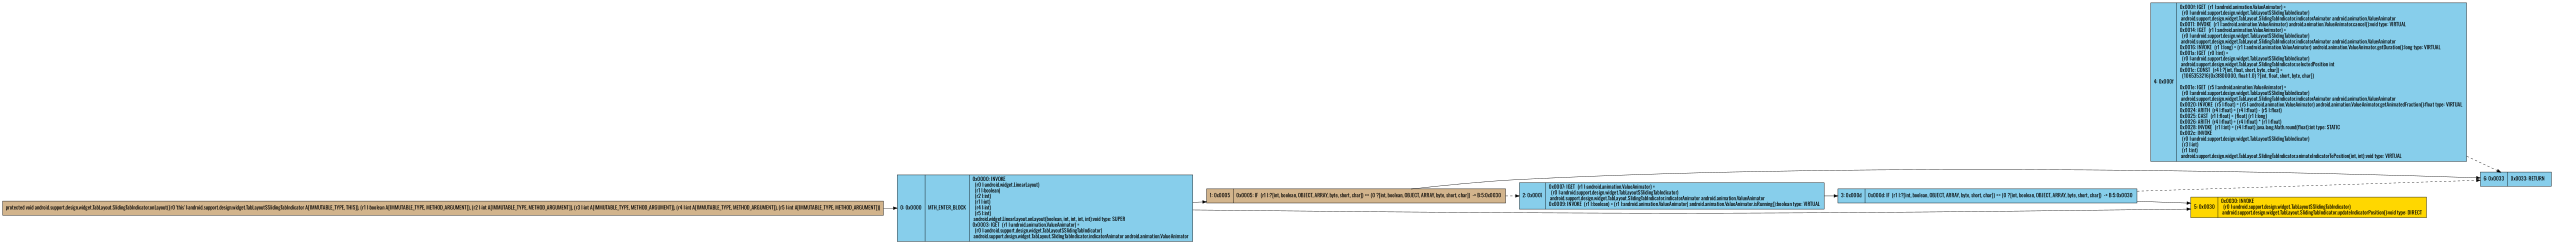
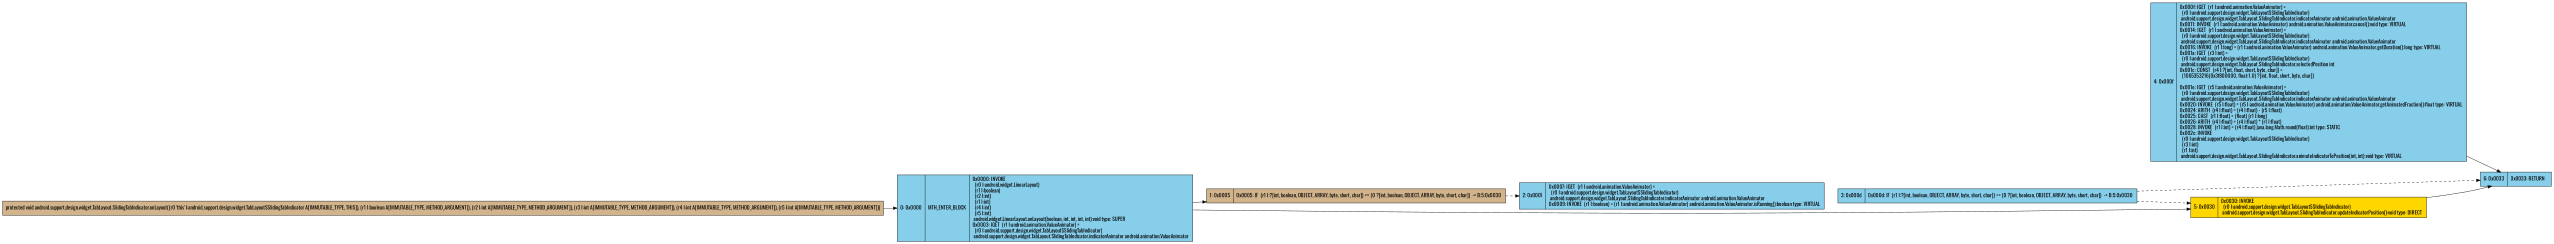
  digraph {
    fontname=Oswald
    rankdir=LR
    node [fillcolor=skyblue fontname=Oswald shape=record style=filled]
    edge [fontname=Oswald]
    n1 [label="{0\:\ 0x0000|MTH_ENTER_BLOCK\l|0x0000: INVOKE  \l  (r0 I:android.widget.LinearLayout)\l  (r1 I:boolean)\l  (r2 I:int)\l  (r1 I:int)\l  (r4 I:int)\l  (r5 I:int)\l android.widget.LinearLayout.onLayout(boolean, int, int, int, int):void type: SUPER \l0x0003: IGET  (r1 I:android.animation.ValueAnimator) = \l  (r0 I:android.support.design.widget.TabLayout$SlidingTabIndicator)\l android.support.design.widget.TabLayout.SlidingTabIndicator.indicatorAnimator android.animation.ValueAnimator \l}"]
    n2 [fillcolor=tan label="{1\:\ 0x0005|0x0005: IF  (r1 I:?[int, boolean, OBJECT, ARRAY, byte, short, char]) == (0 ?[int, boolean, OBJECT, ARRAY, byte, short, char])  \-\> B:5:0x0030 \l}"]
    n3 [fillcolor=gold label="{5\:\ 0x0030|0x0030: INVOKE  \l  (r0 I:android.support.design.widget.TabLayout$SlidingTabIndicator)\l android.support.design.widget.TabLayout.SlidingTabIndicator.updateIndicatorPosition():void type: DIRECT \l}"]
    n4 [label="{2\:\ 0x0007|0x0007: IGET  (r1 I:android.animation.ValueAnimator) = \l  (r0 I:android.support.design.widget.TabLayout$SlidingTabIndicator)\l android.support.design.widget.TabLayout.SlidingTabIndicator.indicatorAnimator android.animation.ValueAnimator \l0x0009: INVOKE  (r1 I:boolean) = (r1 I:android.animation.ValueAnimator) android.animation.ValueAnimator.isRunning():boolean type: VIRTUAL \l}"]
    n5 [label="{3\:\ 0x000d|0x000d: IF  (r1 I:?[int, boolean, OBJECT, ARRAY, byte, short, char]) == (0 ?[int, boolean, OBJECT, ARRAY, byte, short, char])  \-\> B:5:0x0030 \l}"]
    n6 [label="{6\:\ 0x0033|0x0033: RETURN   \l}"]
-   n7 [label="{4\:\ 0x000f|0x000f: IGET  (r1 I:android.animation.ValueAnimator) = \l  (r0 I:android.support.design.widget.TabLayout$SlidingTabIndicator)\l android.support.design.widget.TabLayout.SlidingTabIndicator.indicatorAnimator android.animation.ValueAnimator \l0x0011: INVOKE  (r1 I:android.animation.ValueAnimator) android.animation.ValueAnimator.cancel():void type: VIRTUAL \l0x0014: IGET  (r1 I:android.animation.ValueAnimator) = \l  (r0 I:android.support.design.widget.TabLayout$SlidingTabIndicator)\l android.support.design.widget.TabLayout.SlidingTabIndicator.indicatorAnimator android.animation.ValueAnimator \l0x0016: INVOKE  (r1 I:long) = (r1 I:android.animation.ValueAnimator) android.animation.ValueAnimator.getDuration():long type: VIRTUAL \l0x001a: IGET  (r0 I:int) = \l  (r0 I:android.support.design.widget.TabLayout$SlidingTabIndicator)\l android.support.design.widget.TabLayout.SlidingTabIndicator.selectedPosition int \l0x001c: CONST  (r4 I:?[int, float, short, byte, char]) = \l  (1065353216(0x3f800000, float:1.0) ?[int, float, short, byte, char])\l \l0x001e: IGET  (r5 I:android.animation.ValueAnimator) = \l  (r0 I:android.support.design.widget.TabLayout$SlidingTabIndicator)\l android.support.design.widget.TabLayout.SlidingTabIndicator.indicatorAnimator android.animation.ValueAnimator \l0x0020: INVOKE  (r5 I:float) = (r5 I:android.animation.ValueAnimator) android.animation.ValueAnimator.getAnimatedFraction():float type: VIRTUAL \l0x0024: ARITH  (r4 I:float) = (r4 I:float) \- (r5 I:float) \l0x0025: CAST  (r1 I:float) = (float) (r1 I:long) \l0x0026: ARITH  (r4 I:float) = (r4 I:float) * (r1 I:float) \l0x0028: INVOKE  (r1 I:int) = (r4 I:float) java.lang.Math.round(float):int type: STATIC \l0x002c: INVOKE  \l  (r0 I:android.support.design.widget.TabLayout$SlidingTabIndicator)\l  (r3 I:int)\l  (r1 I:int)\l android.support.design.widget.TabLayout.SlidingTabIndicator.animateIndicatorToPosition(int, int):void type: VIRTUAL \l}"]
+   n7 [label="{4\:\ 0x000f|0x000f: IGET  (r1 I:android.animation.ValueAnimator) = \l  (r0 I:android.support.design.widget.TabLayout$SlidingTabIndicator)\l android.support.design.widget.TabLayout.SlidingTabIndicator.indicatorAnimator android.animation.ValueAnimator \l0x0011: INVOKE  (r1 I:android.animation.ValueAnimator) android.animation.ValueAnimator.cancel():void type: VIRTUAL \l0x0014: IGET  (r1 I:android.animation.ValueAnimator) = \l  (r0 I:android.support.design.widget.TabLayout$SlidingTabIndicator)\l android.support.design.widget.TabLayout.SlidingTabIndicator.indicatorAnimator android.animation.ValueAnimator \l0x0016: INVOKE  (r1 I:long) = (r1 I:android.animation.ValueAnimator) android.animation.ValueAnimator.getDuration():long type: VIRTUAL \l0x001a: IGET  (r3 I:int) = \l  (r0 I:android.support.design.widget.TabLayout$SlidingTabIndicator)\l android.support.design.widget.TabLayout.SlidingTabIndicator.selectedPosition int \l0x001c: CONST  (r4 I:?[int, float, short, byte, char]) = \l  (1065353216(0x3f800000, float:1.0) ?[int, float, short, byte, char])\l \l0x001e: IGET  (r5 I:android.animation.ValueAnimator) = \l  (r0 I:android.support.design.widget.TabLayout$SlidingTabIndicator)\l android.support.design.widget.TabLayout.SlidingTabIndicator.indicatorAnimator android.animation.ValueAnimator \l0x0020: INVOKE  (r5 I:float) = (r5 I:android.animation.ValueAnimator) android.animation.ValueAnimator.getAnimatedFraction():float type: VIRTUAL \l0x0024: ARITH  (r4 I:float) = (r4 I:float) \- (r5 I:float) \l0x0025: CAST  (r1 I:float) = (float) (r1 I:long) \l0x0026: ARITH  (r4 I:float) = (r4 I:float) * (r1 I:float) \l0x0028: INVOKE  (r1 I:int) = (r4 I:float) java.lang.Math.round(float):int type: STATIC \l0x002c: INVOKE  \l  (r0 I:android.support.design.widget.TabLayout$SlidingTabIndicator)\l  (r3 I:int)\l  (r1 I:int)\l android.support.design.widget.TabLayout.SlidingTabIndicator.animateIndicatorToPosition(int, int):void type: VIRTUAL \l}"]
    n8 [fillcolor=tan label="{protected void android.support.design.widget.TabLayout.SlidingTabIndicator.onLayout((r0 'this' I:android.support.design.widget.TabLayout$SlidingTabIndicator A[IMMUTABLE_TYPE, THIS]), (r1 I:boolean A[IMMUTABLE_TYPE, METHOD_ARGUMENT]), (r2 I:int A[IMMUTABLE_TYPE, METHOD_ARGUMENT]), (r3 I:int A[IMMUTABLE_TYPE, METHOD_ARGUMENT]), (r4 I:int A[IMMUTABLE_TYPE, METHOD_ARGUMENT]), (r5 I:int A[IMMUTABLE_TYPE, METHOD_ARGUMENT])) }"]
    n1 -> n2
    n1 -> n3
    n2 -> n4 [style=dashed]
-   n2 -> n6
-   n4 -> n5
-   n5 -> n3
+   n3 -> n6
+   n5 -> n3 [style=dashed]
    n5 -> n6 [style=dashed]
-   n7 -> n6 [style=dashed]
+   n7 -> n6
    n8 -> n1
  }
